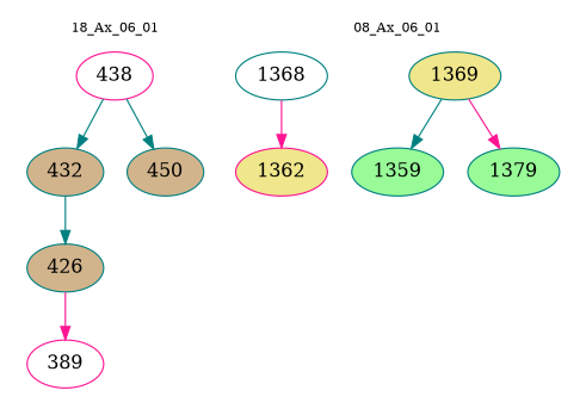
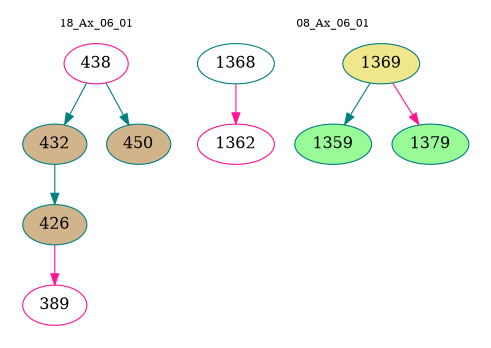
  digraph {
    node [color=teal fillcolor=white style=filled]
    edge [color=teal]
    n1 [color=deeppink label=438]
    n2 [fillcolor=tan label=432]
    n3 [fillcolor=tan label=450]
    n4 [fillcolor=tan label=426]
    n5 [color=deeppink label=389]
    n6 [fillcolor=khaki label=1369]
    n7 [fillcolor=palegreen label=1359]
    n8 [fillcolor=palegreen label=1379]
    n9 [label=1368]
-   n10 [color=deeppink fillcolor=khaki label=1362]
+   n10 [color=deeppink label=1362]
    subgraph cluster_1 {
      color=white
      fontsize=10
      label="18_Ax_06_01"
      n1
      n2
      n3
      n4
      n5
    }
    subgraph cluster_2 {
      color=white
      fontsize=10
      label="08_Ax_06_01"
      n6
      n7
      n8
      n9
      n10
    }
    n1 -> n2
    n1 -> n3
    n2 -> n4
    n4 -> n5 [color=deeppink]
    n6 -> n7
    n6 -> n8 [color=deeppink]
    n9 -> n10 [color=deeppink]
  }
